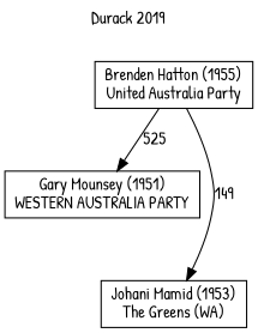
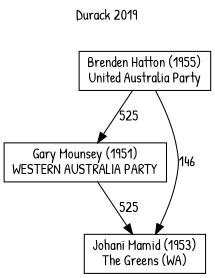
  digraph {
    fontname="Patrick Hand"
    label="Durack 2019"
    labelloc=t
    mclimit=10
    node [fontname="Patrick Hand" shape=box]
    edge [fontname="Patrick Hand"]
    n1 [label="Brenden Hatton (1955)\nUnited Australia Party"]
    n2 [label="Gary Mounsey (1951)\nWESTERN AUSTRALIA PARTY"]
    n3 [label="Johani Mamid (1953)\nThe Greens (WA)"]
    n1 -> n2 [label=525]
-   n1 -> n3 [label=149]
+   n1 -> n3 [label=146]
+   n2 -> n3 [label=525]
  }
